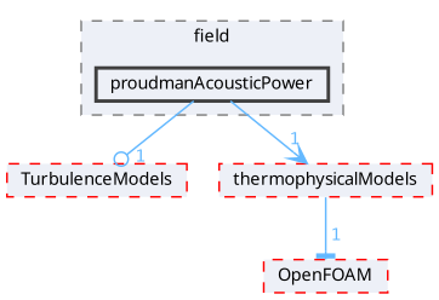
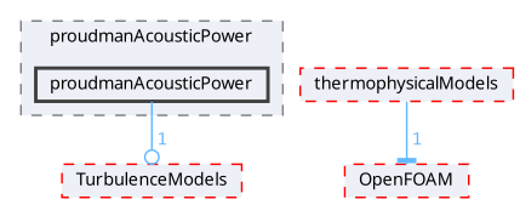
  digraph {
    compound=true
    fontname="Noto Sans"
    node [color=red fillcolor="#edf0f7" fontname="Noto Sans" fontsize=10 shape=box style="filled,dashed"]
    edge [color=steelblue1 fontcolor=steelblue1 fontname="Noto Sans" fontsize=10 headlabel=1 labeldistance=1.5 labelfontname=Helvetica labelfontsize=10]
    n1 [color=grey25 height=0.2 label=proudmanAcousticPower style="filled,bold" width=0.4]
    n2 [height=0.2 label=TurbulenceModels width=0.4]
    n3 [height=0.2 label=thermophysicalModels width=0.4]
    n4 [height=0.2 label=OpenFOAM width=0.4]
    subgraph cluster_1 {
      bgcolor="#edf0f7"
      fontsize=10
-     label=field
+     label=proudmanAcousticPower
      pencolor=grey50
      style="filled,dashed"
      n1
    }
    n1 -> n2 [arrowhead=odot]
-   n1 -> n3 [arrowhead=vee]
    n3 -> n4 [arrowhead=tee]
  }
